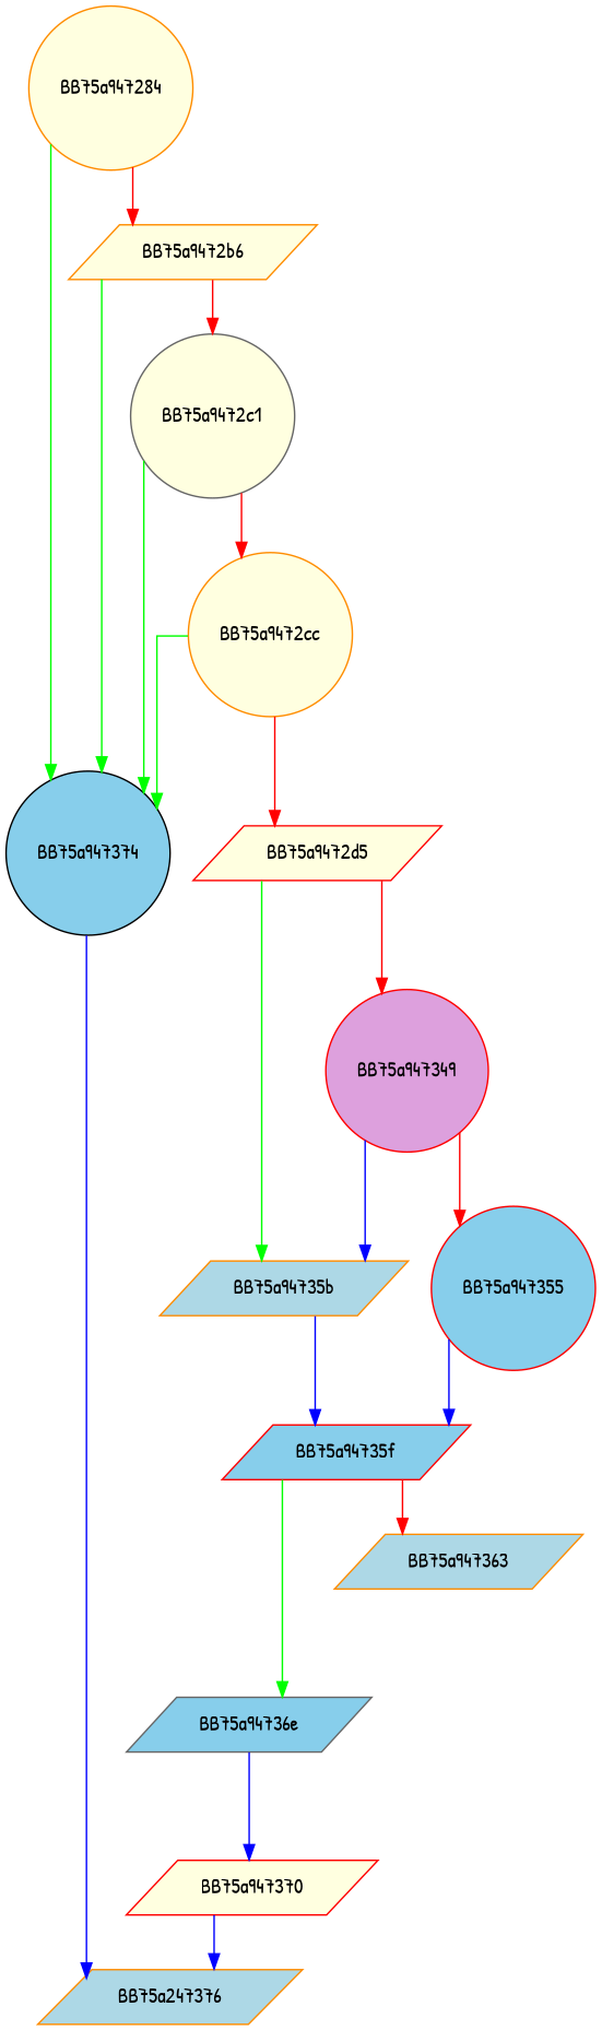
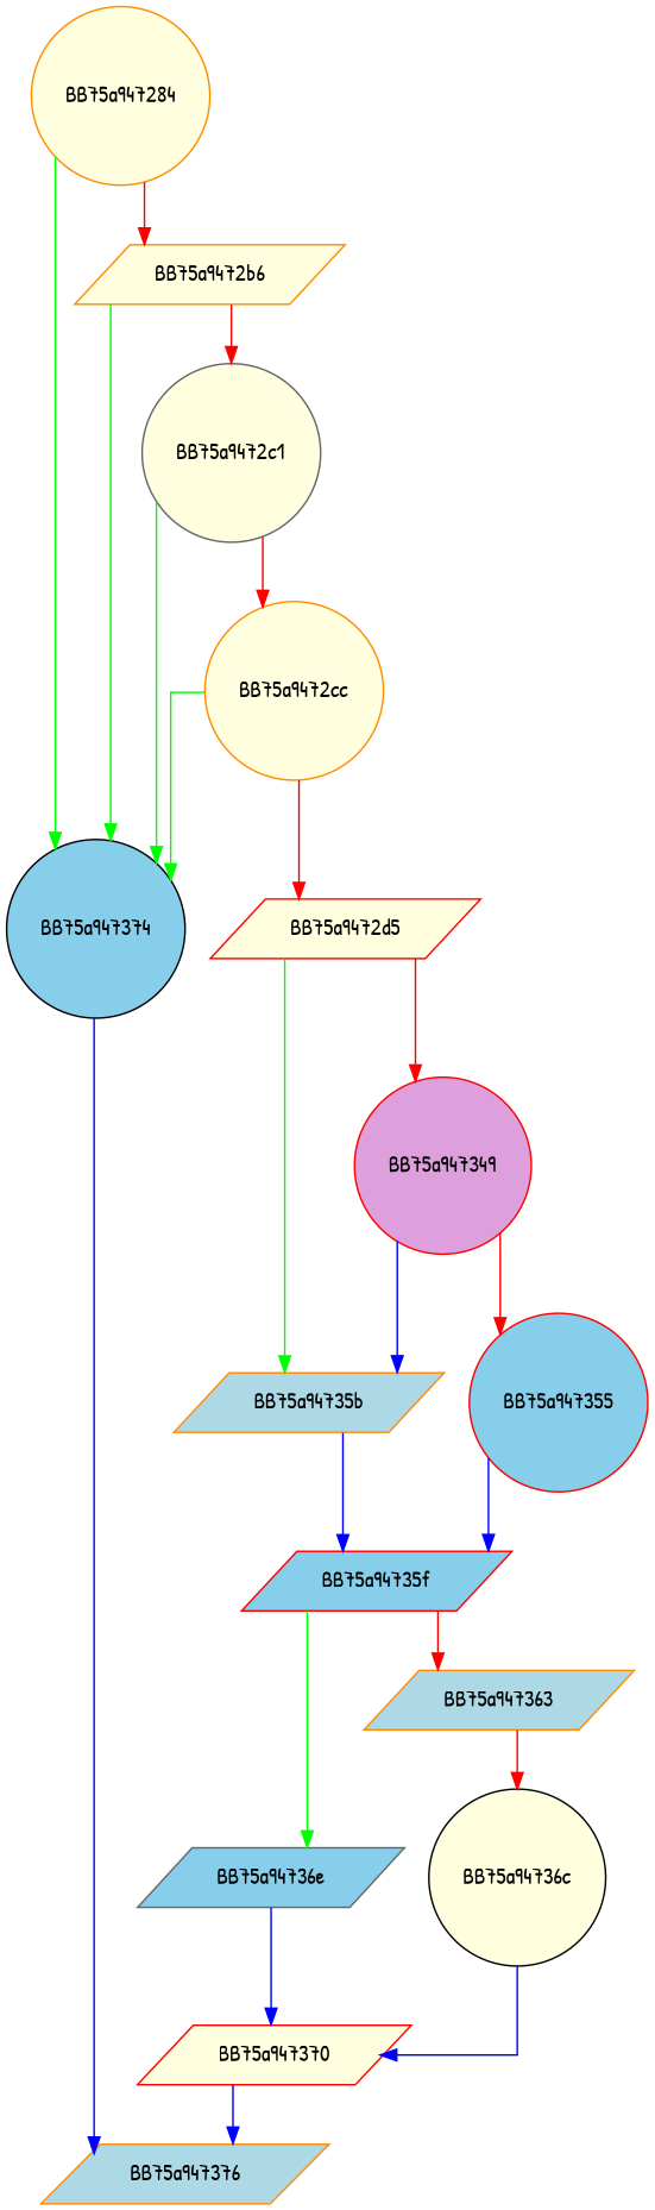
  digraph {
    fontname="Patrick Hand"
    splines=ortho
    node [color=darkorange fillcolor=lightyellow fontname="Patrick Hand" shape=parallelogram style=filled]
    edge [color=red fontname="Patrick Hand"]
    BB75a947284 [shape=circle]
    BB75a947374 [color=black fillcolor=skyblue shape=circle]
    BB75a9472b6
-   BB75a947376 [fillcolor=lightblue label=BB75a247376]
+   BB75a947376 [fillcolor=lightblue]
    BB75a9472c1 [color=gray40 shape=circle]
    BB75a9472cc [shape=circle]
    BB75a9472d5 [color=red]
    BB75a94735b [fillcolor=lightblue]
    BB75a947349 [color=red fillcolor=plum shape=circle]
    BB75a94735f [color=red fillcolor=skyblue]
    BB75a947355 [color=red fillcolor=skyblue shape=circle]
    BB75a94736e [color=gray40 fillcolor=skyblue]
    BB75a947363 [fillcolor=lightblue]
    BB75a947370 [color=red]
+   BB75a94736c [color=black shape=circle]
    BB75a947284 -> BB75a947374 [color=green]
    BB75a947284 -> BB75a9472b6
    BB75a947374 -> BB75a947376 [color=blue]
    BB75a9472b6 -> BB75a947374 [color=green]
    BB75a9472b6 -> BB75a9472c1
    BB75a9472c1 -> BB75a947374 [color=green]
    BB75a9472c1 -> BB75a9472cc
    BB75a9472cc -> BB75a947374 [color=green]
    BB75a9472cc -> BB75a9472d5
    BB75a9472d5 -> BB75a94735b [color=green]
    BB75a9472d5 -> BB75a947349
    BB75a94735b -> BB75a94735f [color=blue]
    BB75a947349 -> BB75a94735b [color=blue]
    BB75a947349 -> BB75a947355
    BB75a94735f -> BB75a94736e [color=green]
    BB75a94735f -> BB75a947363
    BB75a947355 -> BB75a94735f [color=blue]
    BB75a94736e -> BB75a947370 [color=blue]
+   BB75a947363 -> BB75a94736c
    BB75a947370 -> BB75a947376 [color=blue]
+   BB75a94736c -> BB75a947370 [color=blue]
  }
